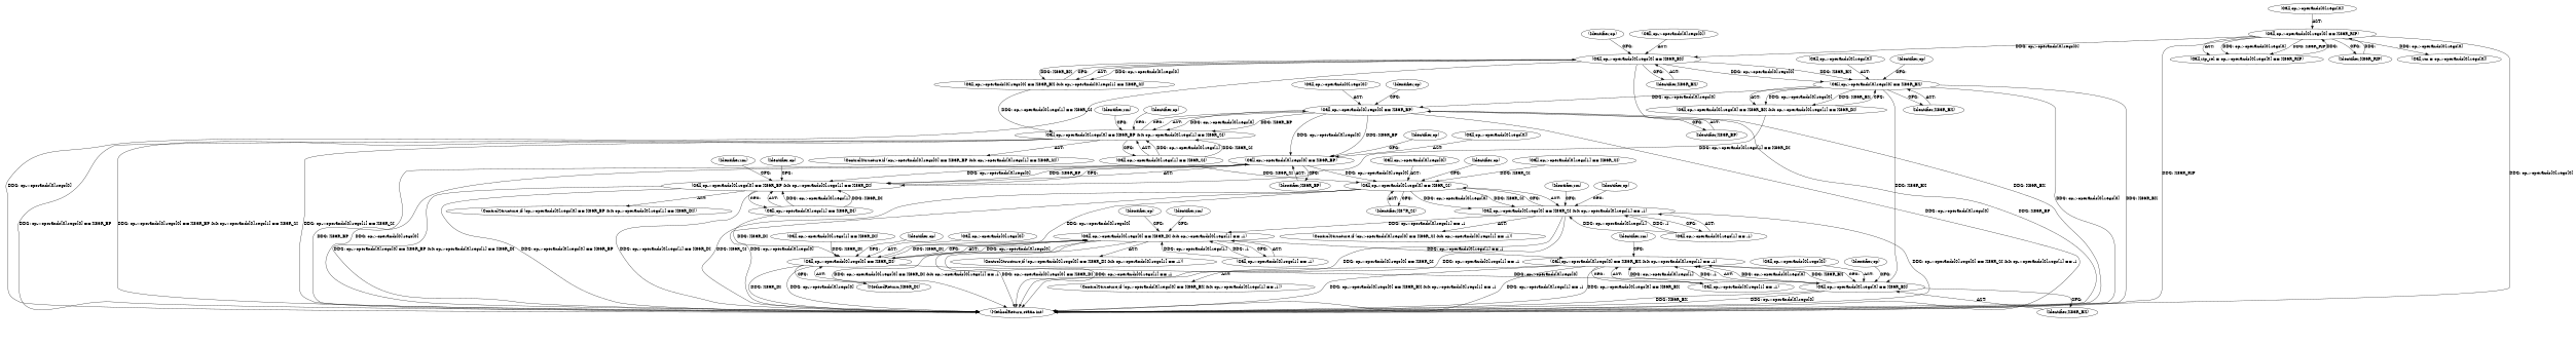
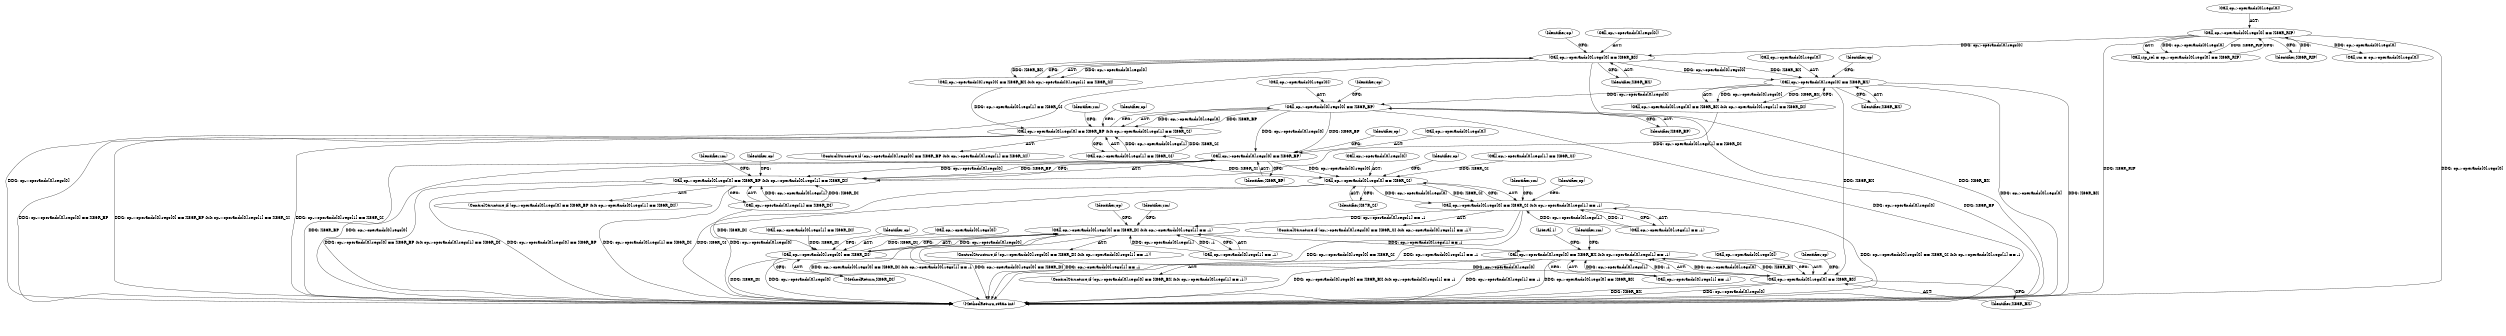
  digraph {
    n1 [label="(Call,op->operands[0].regs[0] == X86R_BP)"]
    n2 [label="(Call,op->operands[0].regs[0] == X86R_BP && op->operands[0].regs[1] == X86R_SI)"]
    n3 [label="(Call,op->operands[0].regs[0] == X86R_BP)"]
    n4 [label="(Identifier,X86R_BP)"]
    n5 [label="(MethodReturn,static int)"]
    n6 [label="(Call,op->operands[0].regs[1] == X86R_SI)"]
    n7 [label="(ControlStructure,if (op->operands[0].regs[0] == X86R_BP && op->operands[0].regs[1] == X86R_SI))"]
    n8 [label="(Call,op->operands[0].regs[0] == X86R_BP && op->operands[0].regs[1] == X86R_DI)"]
    n9 [label="(Call,op->operands[0].regs[0] == X86R_SI)"]
    n10 [label="(Identifier,X86R_BP)"]
    n11 [label="(Call,op->operands[0].regs[0] == X86R_BX)"]
    n12 [label="(Call,op->operands[0].regs[0] == X86R_BX)"]
    n13 [label="(Call,op->operands[0].regs[0] == X86R_BX && op->operands[0].regs[1] == X86R_DI)"]
    n14 [label="(Identifier,X86R_BX)"]
    n15 [label="(Call,op->operands[0].regs[0] == X86R_BX && op->operands[0].regs[1] == -1)"]
    n16 [label="(Identifier,X86R_BX)"]
    n17 [label="(Call,op->operands[0].regs[0] == X86R_BX)"]
    n18 [label="(Call,op->operands[0].regs[0] == X86R_BX && op->operands[0].regs[1] == X86R_SI)"]
    n19 [label="(Identifier,X86R_BX)"]
    n20 [label="(Call,op->operands[0].regs[0] == X86R_RIP)"]
    n21 [label="(Call,rip_rel = op->operands[0].regs[0] == X86R_RIP)"]
    n22 [label="(Identifier,X86R_RIP)"]
    n23 [label="(Call,rm = op->operands[0].regs[0])"]
    n24 [label="(ControlStructure,if (op->operands[0].regs[0] == X86R_BP && op->operands[0].regs[1] == X86R_DI))"]
    n25 [label="(Call,op->operands[0].regs[1] == X86R_DI)"]
    n26 [label="(Call,op->operands[0].regs[0] == X86R_SI && op->operands[0].regs[1] == -1)"]
    n27 [label="(Call,op->operands[0].regs[0] == X86R_DI)"]
    n28 [label="(Identifier,X87R_SI)"]
    n29 [label="(Call,op->operands[0].regs[0] == X86R_DI && op->operands[0].regs[1] == -1)"]
    n30 [label="(Call,op->operands[0].regs[1] == -1)"]
    n31 [label="(ControlStructure,if (op->operands[0].regs[0] == X86R_SI && op->operands[0].regs[1] == -1))"]
    n32 [label="(MethodReturn,X86R_DI)"]
    n33 [label="(ControlStructure,if (op->operands[0].regs[0] == X86R_DI && op->operands[0].regs[1] == -1))"]
    n34 [label="(Call,op->operands[0].regs[1] == -1)"]
    n35 [label="(Call,op->operands[0].regs[1] == -1)"]
    n36 [label="(ControlStructure,if (op->operands[0].regs[0] == X86R_BX && op->operands[0].regs[1] == -1))"]
    n37 [label="(Call,op->operands[0].regs[1] == X86R_DI)"]
    n38 [label="(Identifier,op)"]
    n39 [label="(Identifier,op)"]
    n40 [label="(Call,op->operands[0].regs[0])"]
+   n41 [label="(Literal,1)"]
    n42 [label="(Identifier,op)"]
    n43 [label="(Call,op->operands[0].regs[0])"]
    n44 [label="(Call,op->operands[0].regs[0])"]
    n45 [label="(Identifier,rm)"]
    n46 [label="(Identifier,rm)"]
    n47 [label="(Identifier,op)"]
    n48 [label="(Identifier,rm)"]
    n49 [label="(Call,op->operands[0].regs[1] == X86R_SI)"]
    n50 [label="(Identifier,op)"]
    n51 [label="(Identifier,op)"]
    n52 [label="(Identifier,op)"]
    n53 [label="(Identifier,op)"]
    n54 [label="(Identifier,rm)"]
    n55 [label="(Call,op->operands[0].regs[0])"]
    n56 [label="(Call,op->operands[0].regs[0])"]
    n57 [label="(Identifier,op)"]
    n58 [label="(Identifier,rm)"]
    n59 [label="(Call,op->operands[0].regs[0])"]
    n60 [label="(Call,op->operands[0].regs[0])"]
    n61 [label="(Identifier,op)"]
    n62 [label="(Identifier,op)"]
    n63 [label="(Call,op->operands[0].regs[0])"]
    n1 -> n2 [label="AST: "]
    n1 -> n2 [label="DDG: op->operands[0].regs[0]"]
    n1 -> n2 [label="DDG: X86R_BP"]
    n1 -> n3 [label="DDG: op->operands[0].regs[0]"]
    n1 -> n3 [label="DDG: X86R_BP"]
    n1 -> n4 [label="CFG: "]
    n1 -> n5 [label="DDG: op->operands[0].regs[0]"]
    n1 -> n5 [label="DDG: X86R_BP"]
    n2 -> n1 [label="CFG: "]
    n2 -> n5 [label="DDG: op->operands[0].regs[1] == X86R_SI"]
    n2 -> n5 [label="DDG: op->operands[0].regs[0] == X86R_BP"]
    n2 -> n5 [label="DDG: op->operands[0].regs[0] == X86R_BP && op->operands[0].regs[1] == X86R_SI"]
    n2 -> n6 [label="CFG: "]
    n2 -> n7 [label="AST: "]
    n3 -> n5 [label="DDG: X86R_BP"]
    n3 -> n5 [label="DDG: op->operands[0].regs[0]"]
    n3 -> n8 [label="AST: "]
    n3 -> n8 [label="DDG: op->operands[0].regs[0]"]
    n3 -> n8 [label="DDG: X86R_BP"]
    n3 -> n9 [label="DDG: op->operands[0].regs[0]"]
    n3 -> n10 [label="CFG: "]
    n4 -> n1 [label="AST: "]
    n6 -> n2 [label="AST: "]
    n6 -> n2 [label="DDG: op->operands[0].regs[1]"]
    n6 -> n2 [label="DDG: X86R_SI"]
    n6 -> n9 [label="DDG: X86R_SI"]
    n8 -> n3 [label="CFG: "]
    n8 -> n5 [label="DDG: op->operands[0].regs[0] == X86R_BP && op->operands[0].regs[1] == X86R_DI"]
    n8 -> n5 [label="DDG: op->operands[0].regs[0] == X86R_BP"]
    n8 -> n5 [label="DDG: op->operands[0].regs[1] == X86R_DI"]
    n8 -> n24 [label="AST: "]
    n8 -> n25 [label="CFG: "]
    n9 -> n5 [label="DDG: op->operands[0].regs[0]"]
    n9 -> n5 [label="DDG: X86R_SI"]
    n9 -> n26 [label="AST: "]
    n9 -> n26 [label="DDG: op->operands[0].regs[0]"]
    n9 -> n26 [label="DDG: X86R_SI"]
-   n9 -> n27 [label="DDG: op->operands[0].regs[0]"]
    n9 -> n28 [label="CFG: "]
    n10 -> n3 [label="AST: "]
    n11 -> n1 [label="DDG: op->operands[0].regs[0]"]
    n11 -> n5 [label="DDG: X86R_BX"]
    n11 -> n5 [label="DDG: op->operands[0].regs[0]"]
    n11 -> n12 [label="DDG: X86R_BX"]
    n11 -> n13 [label="AST: "]
    n11 -> n13 [label="DDG: op->operands[0].regs[0]"]
    n11 -> n13 [label="DDG: X86R_BX"]
    n11 -> n14 [label="CFG: "]
    n12 -> n5 [label="DDG: op->operands[0].regs[0]"]
    n12 -> n5 [label="DDG: X86R_BX"]
    n12 -> n15 [label="AST: "]
    n12 -> n15 [label="DDG: op->operands[0].regs[0]"]
    n12 -> n15 [label="DDG: X86R_BX"]
    n12 -> n16 [label="CFG: "]
    n13 -> n8 [label="DDG: op->operands[0].regs[1] == X86R_DI"]
    n13 -> n11 [label="CFG: "]
    n14 -> n11 [label="AST: "]
    n15 -> n5 [label="DDG: op->operands[0].regs[0] == X86R_BX && op->operands[0].regs[1] == -1"]
    n15 -> n5 [label="DDG: op->operands[0].regs[1] == -1"]
    n15 -> n5 [label="DDG: op->operands[0].regs[0] == X86R_BX"]
    n15 -> n12 [label="CFG: "]
    n15 -> n35 [label="CFG: "]
    n15 -> n36 [label="AST: "]
    n16 -> n12 [label="AST: "]
    n17 -> n5 [label="DDG: op->operands[0].regs[0]"]
    n17 -> n5 [label="DDG: X86R_BX"]
    n17 -> n11 [label="DDG: op->operands[0].regs[0]"]
    n17 -> n11 [label="DDG: X86R_BX"]
    n17 -> n18 [label="AST: "]
    n17 -> n18 [label="DDG: op->operands[0].regs[0]"]
    n17 -> n18 [label="DDG: X86R_BX"]
    n17 -> n19 [label="CFG: "]
    n18 -> n2 [label="DDG: op->operands[0].regs[1] == X86R_SI"]
    n18 -> n17 [label="CFG: "]
    n19 -> n17 [label="AST: "]
    n20 -> n5 [label="DDG: op->operands[0].regs[0]"]
    n20 -> n5 [label="DDG: X86R_RIP"]
    n20 -> n17 [label="DDG: op->operands[0].regs[0]"]
    n20 -> n21 [label="AST: "]
    n20 -> n21 [label="DDG: op->operands[0].regs[0]"]
    n20 -> n21 [label="DDG: X86R_RIP"]
    n20 -> n22 [label="CFG: "]
    n20 -> n23 [label="DDG: op->operands[0].regs[0]"]
-   n21 -> n20 [label="DDG: "]
+   n21 -> n20 [label="CFG: "]
    n22 -> n20 [label="DDG: "]
    n25 -> n8 [label="AST: "]
    n25 -> n8 [label="DDG: op->operands[0].regs[1]"]
    n25 -> n8 [label="DDG: X86R_DI"]
    n25 -> n27 [label="DDG: X86R_DI"]
    n26 -> n5 [label="DDG: op->operands[0].regs[0] == X86R_SI"]
    n26 -> n5 [label="DDG: op->operands[0].regs[1] == -1"]
    n26 -> n5 [label="DDG: op->operands[0].regs[0] == X86R_SI && op->operands[0].regs[1] == -1"]
    n26 -> n9 [label="CFG: "]
    n26 -> n29 [label="DDG: op->operands[0].regs[1] == -1"]
    n26 -> n30 [label="CFG: "]
    n26 -> n31 [label="AST: "]
    n27 -> n5 [label="DDG: X86R_DI"]
    n27 -> n5 [label="DDG: op->operands[0].regs[0]"]
    n27 -> n12 [label="DDG: op->operands[0].regs[0]"]
    n27 -> n29 [label="AST: "]
    n27 -> n29 [label="DDG: op->operands[0].regs[0]"]
    n27 -> n29 [label="DDG: X86R_DI"]
    n27 -> n32 [label="CFG: "]
    n28 -> n9 [label="AST: "]
    n29 -> n5 [label="DDG: op->operands[0].regs[0] == X86R_DI && op->operands[0].regs[1] == -1"]
    n29 -> n5 [label="DDG: op->operands[0].regs[0] == X86R_DI"]
    n29 -> n5 [label="DDG: op->operands[0].regs[1] == -1"]
    n29 -> n15 [label="DDG: op->operands[0].regs[1] == -1"]
    n29 -> n27 [label="CFG: "]
    n29 -> n33 [label="AST: "]
    n29 -> n34 [label="CFG: "]
    n30 -> n26 [label="AST: "]
    n30 -> n26 [label="DDG: op->operands[0].regs[1]"]
    n30 -> n26 [label="DDG: -1"]
    n32 -> n27 [label="AST: "]
    n34 -> n29 [label="AST: "]
    n34 -> n29 [label="DDG: op->operands[0].regs[1]"]
    n34 -> n29 [label="DDG: -1"]
    n35 -> n15 [label="AST: "]
    n35 -> n15 [label="DDG: op->operands[0].regs[1]"]
    n35 -> n15 [label="DDG: -1"]
    n37 -> n27 [label="DDG: X86R_DI"]
    n38 -> n9 [label="CFG: "]
    n39 -> n29 [label="CFG: "]
    n40 -> n11 [label="AST: "]
+   n41 -> n15 [label="CFG: "]
    n42 -> n11 [label="CFG: "]
    n43 -> n12 [label="AST: "]
    n44 -> n1 [label="AST: "]
    n45 -> n26 [label="CFG: "]
    n46 -> n15 [label="CFG: "]
    n47 -> n27 [label="CFG: "]
    n48 -> n8 [label="CFG: "]
    n49 -> n9 [label="DDG: X86R_SI"]
    n50 -> n17 [label="CFG: "]
    n51 -> n8 [label="CFG: "]
    n52 -> n3 [label="CFG: "]
    n53 -> n1 [label="CFG: "]
    n54 -> n2 [label="CFG: "]
    n55 -> n20 [label="AST: "]
    n56 -> n3 [label="AST: "]
    n57 -> n26 [label="CFG: "]
    n58 -> n29 [label="CFG: "]
    n59 -> n9 [label="AST: "]
    n60 -> n17 [label="AST: "]
    n61 -> n2 [label="CFG: "]
    n62 -> n12 [label="CFG: "]
    n63 -> n27 [label="AST: "]
  }
